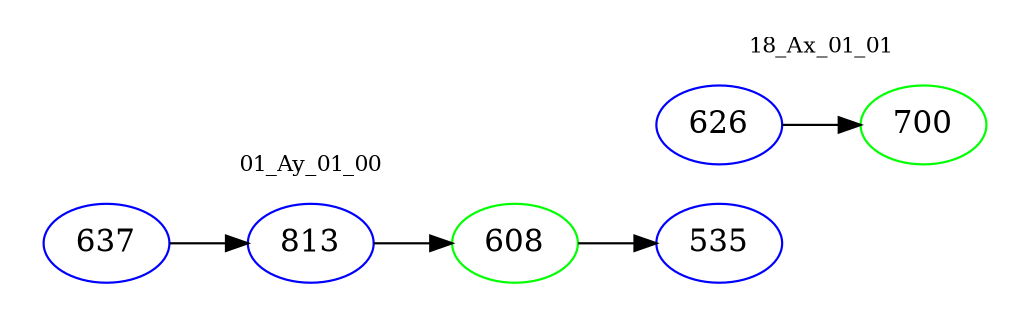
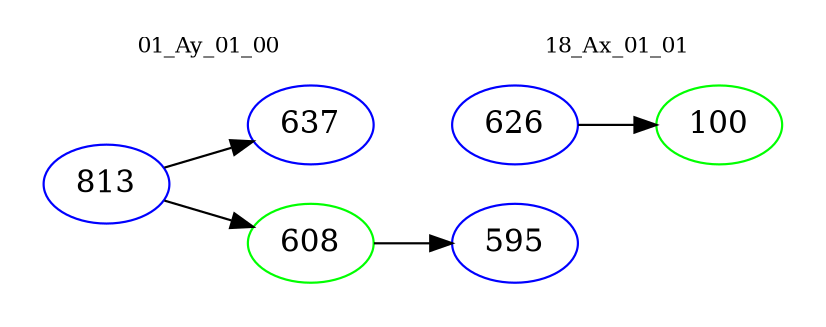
  digraph {
    rankdir=LR
    node [color=blue]
    edge [color=black]
    n1 [label=626]
-   n2 [color=green label=700]
-   n3 [label=535]
+   n2 [color=green label=100]
+   n3 [label=595]
    n4 [label=813]
    n5 [color=green label=608]
    n6 [label=637]
    subgraph cluster_1 {
      color=white
      fontsize=10
      label="18_Ax_01_01"
      n1
      n2
      n3
    }
    subgraph cluster_2 {
      color=white
      fontsize=10
      label="01_Ay_01_00"
      n4
      n5
      n6
    }
    n1 -> n2
    n4 -> n5
-   n6 -> n4
+   n4 -> n6
    n5 -> n3
  }
